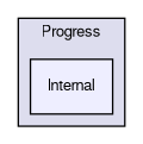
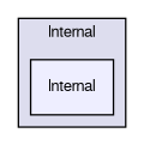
  digraph {
    compound=true
    n1 [fillcolor="#eeeeff" fontname=FreeSans fontsize=10 label=Internal pencolor=black shape=box style=filled]
    subgraph cluster_1 {
      bgcolor="#ddddee"
      fontname=FreeSans
      fontsize=10
-     label=Progress
+     label=Internal
      pencolor=black
      n1
    }
  }
